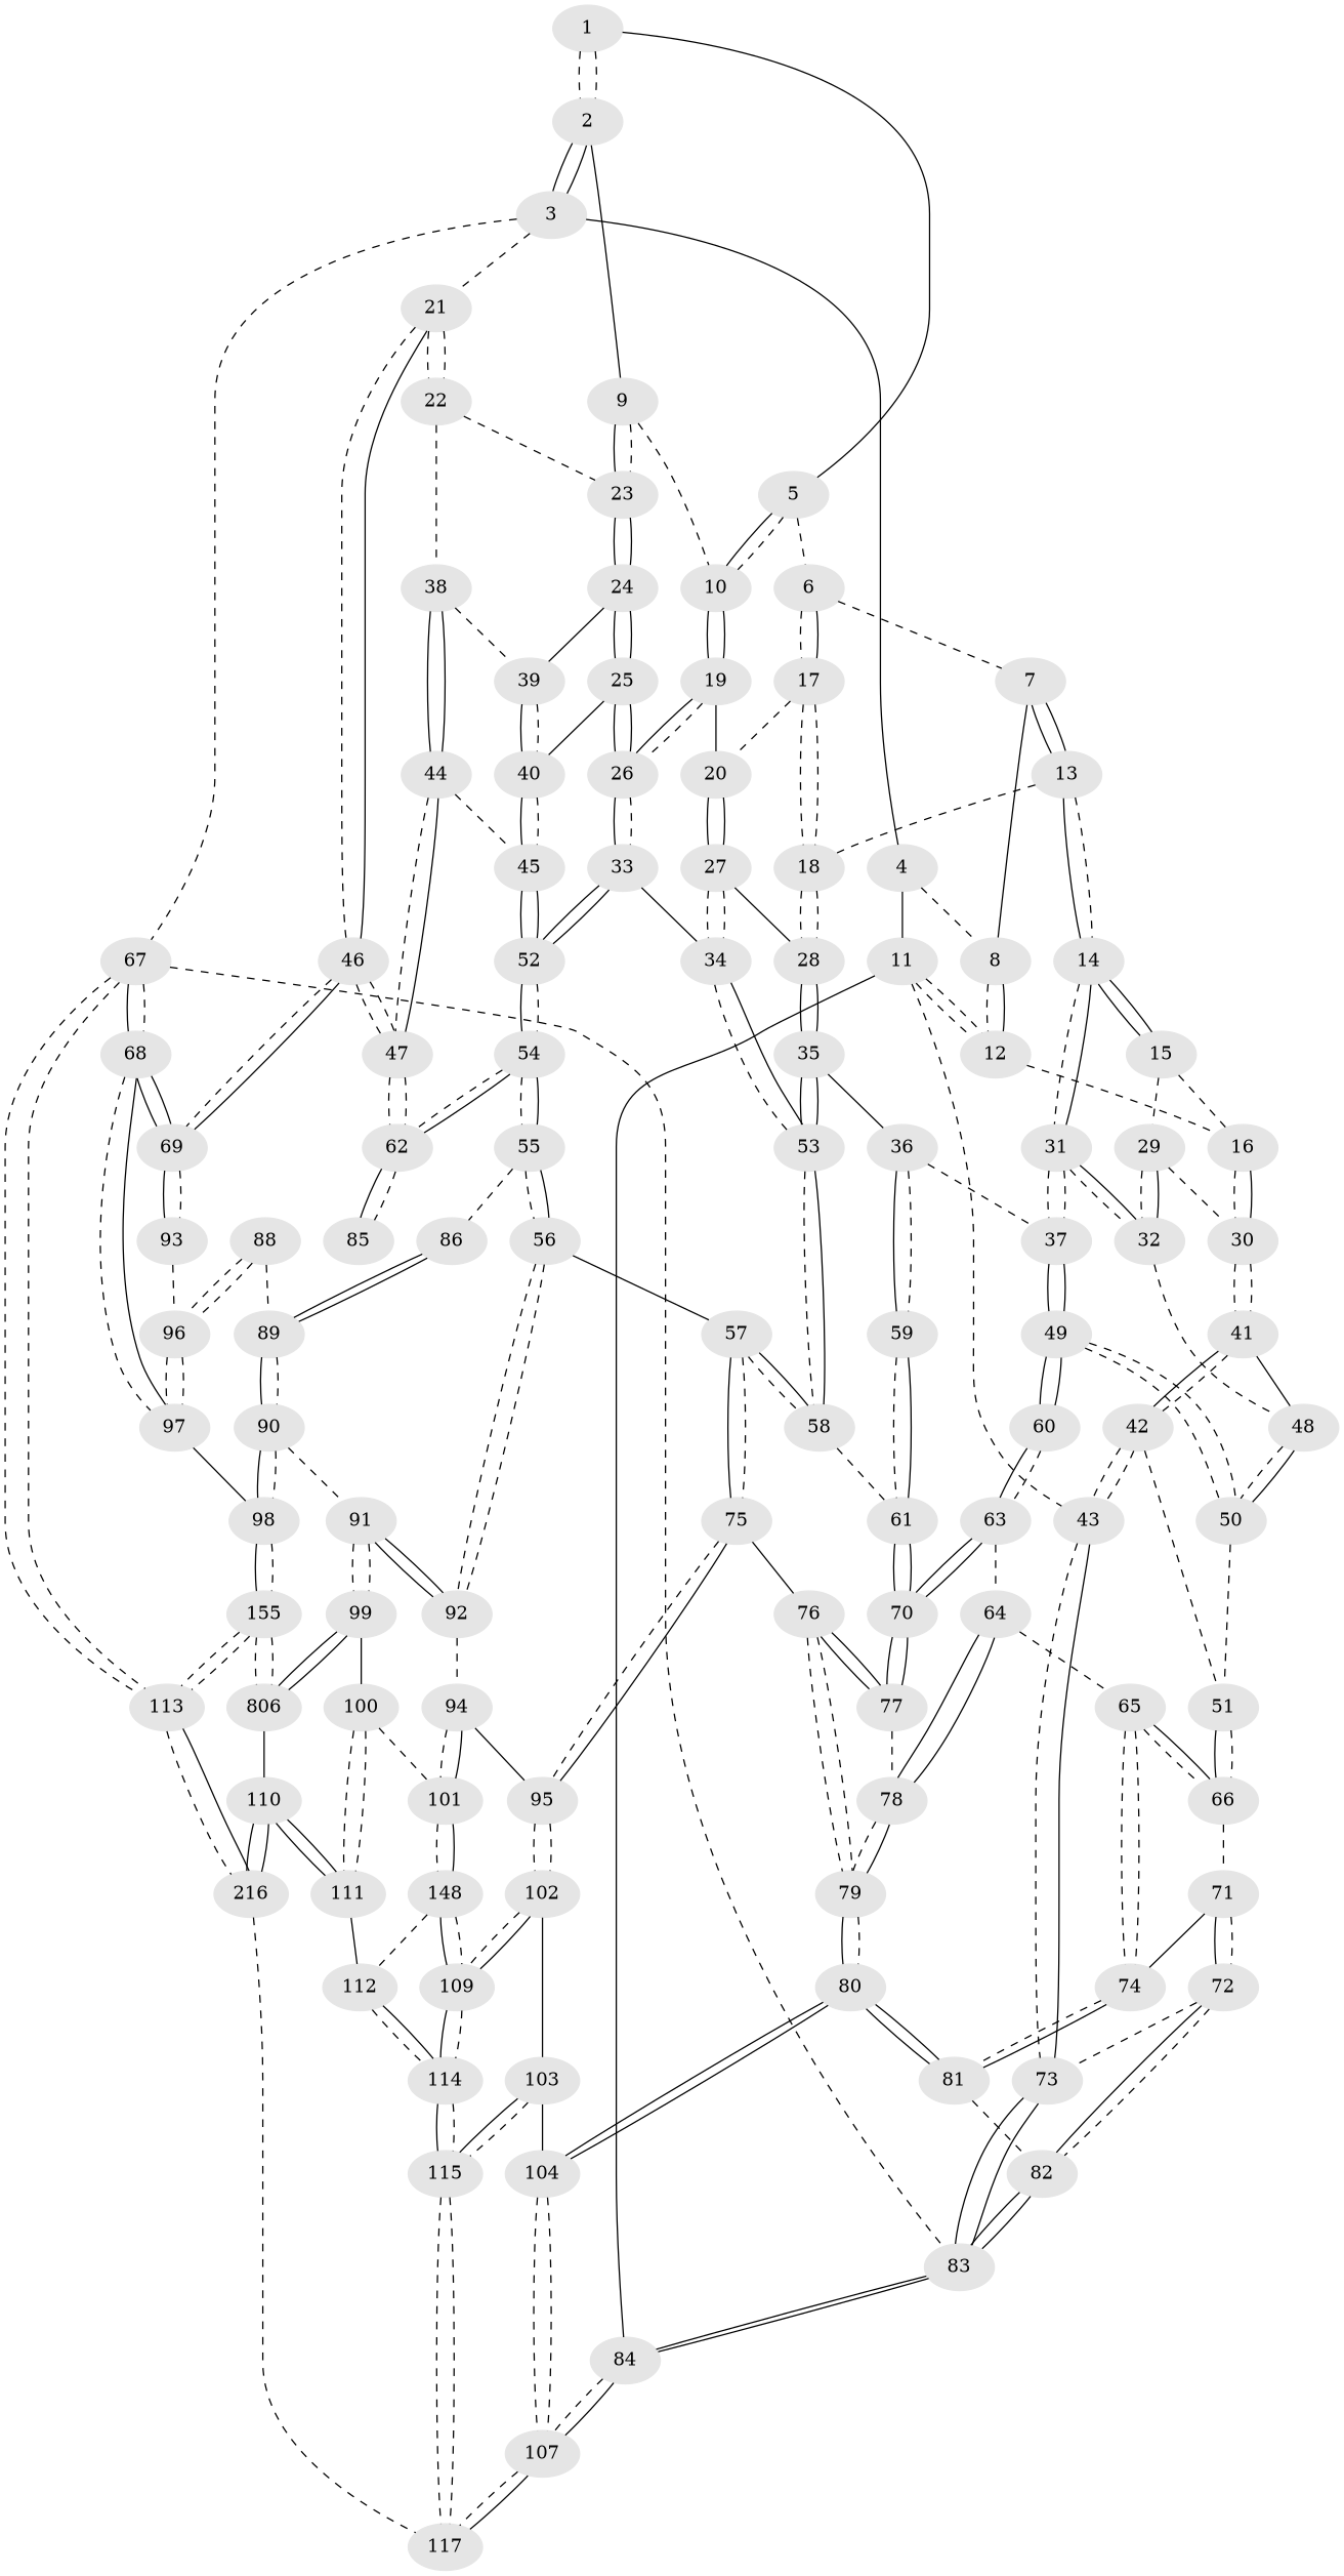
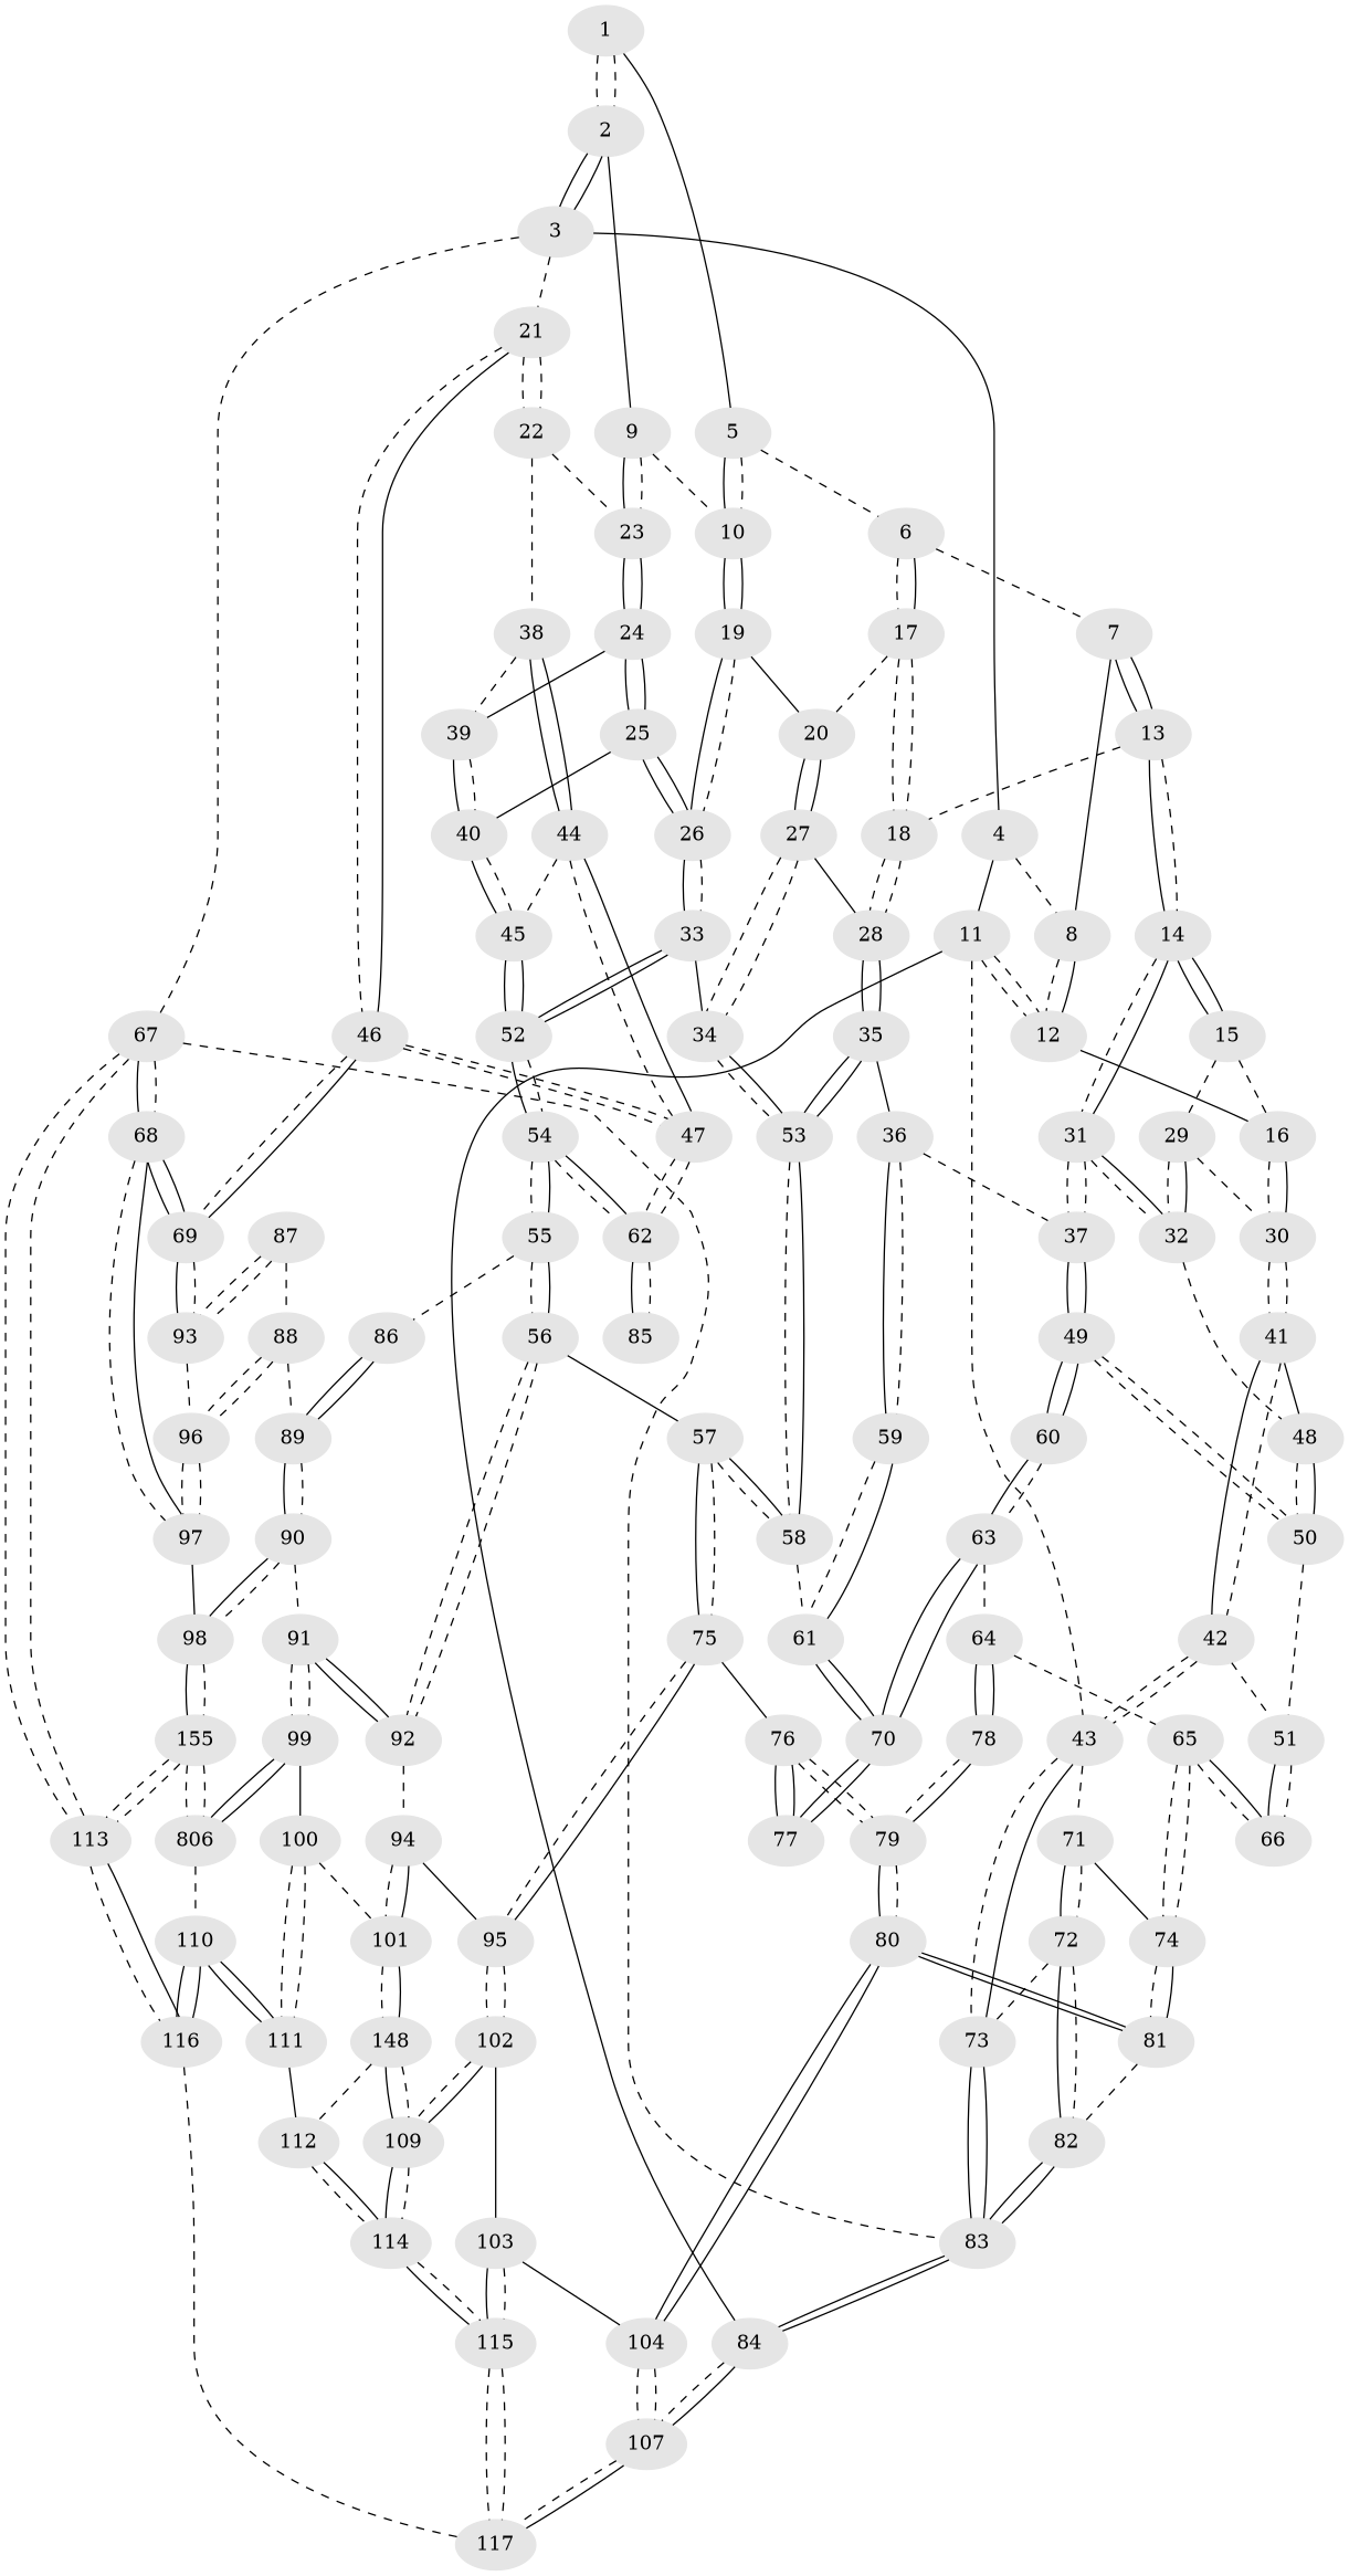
  graph {
    node [color=gray90 style=filled]
    edge [style=dashed]
    1
    2
    5
    3
    9
    6
    10
    4
    21
    67
    23
    8
    11
    22
    46
    68
    113
    83
    12
    43
    84
    7
    17
    19
    13
    18
    20
    14
    16
    24
    26
    73
    107
    30
    15
    31
    28
    29
    32
    37
    41
    27
    35
    33
    34
    38
    47
    69
    39
    44
    25
    40
    45
    52
    53
    36
    48
    42
    49
    50
    54
    58
    59
    61
    60
    51
    66
    62
    93
    85
    63
    71
    55
    56
    86
    57
    92
    89
    75
    94
    76
    95
    70
    64
    77
    65
    78
    74
    79
    81
    72
    97
-   116 [label=216]
+   116
    98
    96
    82
    102
    80
    104
    117
+   87
    88
    90
    91
    99
    n106 [label=155]
    100
    n108 [label=806]
    101
    n110 [label=148]
    103
    109
    111
    110
    112
    115
    114
    1 -- 2
    1 -- 2
    1 -- 5 [style=solid]
    2 -- 3 [style=solid]
    2 -- 3 [style=solid]
    2 -- 9 [style=solid]
    5 -- 6
    5 -- 10 [style=solid]
    5 -- 10
    3 -- 4 [style=solid]
    3 -- 21
    3 -- 67
    9 -- 10
    9 -- 23 [style=solid]
    9 -- 23
    6 -- 7
    6 -- 17
    6 -- 17 [style=solid]
    10 -- 19 [style=solid]
    10 -- 19 [style=solid]
    4 -- 8
    4 -- 11 [style=solid]
    21 -- 22
    21 -- 22
    21 -- 46
    21 -- 46 [style=solid]
    67 -- 68 [style=solid]
    67 -- 68
    67 -- 113
    67 -- 113
    67 -- 83
    23 -- 24 [style=solid]
    23 -- 24 [style=solid]
    8 -- 12
    8 -- 12 [style=solid]
    11 -- 12
    11 -- 12
    11 -- 43
    11 -- 84 [style=solid]
    22 -- 23
    22 -- 38
    46 -- 47
    46 -- 47
    46 -- 69
    46 -- 69 [style=solid]
    68 -- 69 [style=solid]
    68 -- 69 [style=solid]
    68 -- 97
    68 -- 97 [style=solid]
    113 -- 116
    113 -- 116 [style=solid]
    83 -- 84 [style=solid]
    83 -- 84 [style=solid]
-   12 -- 16
+   12 -- 16 [style=solid]
    43 -- 73
    43 -- 73 [style=solid]
    84 -- 107
    84 -- 107 [style=solid]
    7 -- 8 [style=solid]
    7 -- 13 [style=solid]
    7 -- 13 [style=solid]
    17 -- 18
    17 -- 18
    17 -- 20
    19 -- 20 [style=solid]
    19 -- 26 [style=solid]
    19 -- 26
    13 -- 18
    13 -- 14 [style=solid]
    13 -- 14
    18 -- 28
    18 -- 28
    20 -- 27 [style=solid]
    20 -- 27 [style=solid]
    14 -- 15 [style=solid]
    14 -- 15 [style=solid]
    14 -- 31
    14 -- 31 [style=solid]
    16 -- 30
    16 -- 30 [style=solid]
    24 -- 39 [style=solid]
    24 -- 25 [style=solid]
    24 -- 25 [style=solid]
    26 -- 33 [style=solid]
    26 -- 33
    73 -- 83 [style=solid]
    73 -- 83 [style=solid]
    107 -- 117
    107 -- 117 [style=solid]
    30 -- 41
    30 -- 41
    15 -- 16
    15 -- 29
    31 -- 32
    31 -- 32 [style=solid]
    31 -- 37
    31 -- 37
    28 -- 35 [style=solid]
    28 -- 35 [style=solid]
    29 -- 30
    29 -- 32
    29 -- 32 [style=solid]
    32 -- 48
    37 -- 49 [style=solid]
    37 -- 49 [style=solid]
    41 -- 48 [style=solid]
    41 -- 42 [style=solid]
    41 -- 42
    27 -- 28 [style=solid]
    27 -- 34
    27 -- 34
    35 -- 53 [style=solid]
    35 -- 53 [style=solid]
    35 -- 36 [style=solid]
    33 -- 34 [style=solid]
    33 -- 52 [style=solid]
    33 -- 52 [style=solid]
    34 -- 53
    34 -- 53 [style=solid]
    38 -- 39
    38 -- 44 [style=solid]
    38 -- 44 [style=solid]
    47 -- 62
    47 -- 62
    69 -- 93 [style=solid]
    69 -- 93
    39 -- 40 [style=solid]
    39 -- 40
    44 -- 47
    44 -- 47 [style=solid]
    44 -- 45
    25 -- 26 [style=solid]
    25 -- 26 [style=solid]
    25 -- 40 [style=solid]
    40 -- 45 [style=solid]
    40 -- 45
    45 -- 52 [style=solid]
    45 -- 52 [style=solid]
    52 -- 54 [style=solid]
    52 -- 54
    53 -- 58
    53 -- 58 [style=solid]
    36 -- 37
    36 -- 59 [style=solid]
    36 -- 59
    48 -- 50
    48 -- 50 [style=solid]
    42 -- 43
    42 -- 43
    42 -- 51
    49 -- 50
    49 -- 50
    49 -- 60 [style=solid]
    49 -- 60 [style=solid]
    50 -- 51
    54 -- 62
    54 -- 62 [style=solid]
    54 -- 55
    54 -- 55 [style=solid]
    58 -- 61
    59 -- 61
    59 -- 61 [style=solid]
    61 -- 70 [style=solid]
    61 -- 70 [style=solid]
    60 -- 63 [style=solid]
    60 -- 63
    51 -- 66 [style=solid]
    51 -- 66
-   66 -- 71
+   43 -- 71
    62 -- 85 [style=solid]
    62 -- 85
    93 -- 96
    63 -- 70 [style=solid]
    63 -- 70 [style=solid]
    63 -- 64
    71 -- 74 [style=solid]
    71 -- 72 [style=solid]
    71 -- 72
    55 -- 56
    55 -- 56 [style=solid]
    55 -- 86
    56 -- 57 [style=solid]
    56 -- 92
    56 -- 92
    86 -- 89 [style=solid]
    86 -- 89 [style=solid]
    57 -- 58
    57 -- 58 [style=solid]
    57 -- 75 [style=solid]
    57 -- 75
    92 -- 94
    89 -- 90 [style=solid]
    89 -- 90
    75 -- 76 [style=solid]
    75 -- 95
    75 -- 95 [style=solid]
    94 -- 95 [style=solid]
    94 -- 101
    94 -- 101 [style=solid]
    76 -- 77 [style=solid]
    76 -- 77 [style=solid]
    76 -- 79
    76 -- 79
    95 -- 102
    95 -- 102
    70 -- 77 [style=solid]
    70 -- 77 [style=solid]
    64 -- 65
    64 -- 78 [style=solid]
    64 -- 78 [style=solid]
-   77 -- 78
    65 -- 66
    65 -- 66 [style=solid]
    65 -- 74
    65 -- 74
    78 -- 79
    78 -- 79 [style=solid]
    74 -- 81
    74 -- 81 [style=solid]
    79 -- 80 [style=solid]
    79 -- 80
    81 -- 82
    72 -- 73
    72 -- 82 [style=solid]
    72 -- 82
    97 -- 98 [style=solid]
    116 -- 117
    98 -- n106 [style=solid]
    98 -- n106
    96 -- 97
    96 -- 97
    82 -- 83 [style=solid]
    82 -- 83 [style=solid]
    102 -- 103 [style=solid]
    102 -- 109
    102 -- 109 [style=solid]
    80 -- 81 [style=solid]
    80 -- 81 [style=solid]
    80 -- 104 [style=solid]
    80 -- 104 [style=solid]
    104 -- 107
    104 -- 107
+   87 -- 93
+   87 -- 93
+   87 -- 88
    88 -- 89
    88 -- 96
    88 -- 96
    90 -- 98 [style=solid]
    90 -- 98
    90 -- 91
    91 -- 92 [style=solid]
    91 -- 92 [style=solid]
    91 -- 99
    91 -- 99
    99 -- 100 [style=solid]
    99 -- n108 [style=solid]
    99 -- n108 [style=solid]
    n106 -- 113
    n106 -- 113
    n106 -- n108
    n106 -- n108
    100 -- 101
    100 -- 111
    100 -- 111
-   n108 -- 110 [style=solid]
+   n108 -- 110
    101 -- n110
    101 -- n110 [style=solid]
    n110 -- 109 [style=solid]
    n110 -- 109
    n110 -- 112
    103 -- 104 [style=solid]
    103 -- 115 [style=solid]
    103 -- 115
    109 -- 114 [style=solid]
    109 -- 114
    111 -- 112 [style=solid]
    110 -- 116 [style=solid]
    110 -- 116 [style=solid]
    110 -- 111 [style=solid]
    110 -- 111 [style=solid]
    112 -- 114
    112 -- 114 [style=solid]
    115 -- 117
    115 -- 117
    114 -- 115 [style=solid]
    114 -- 115
  }
